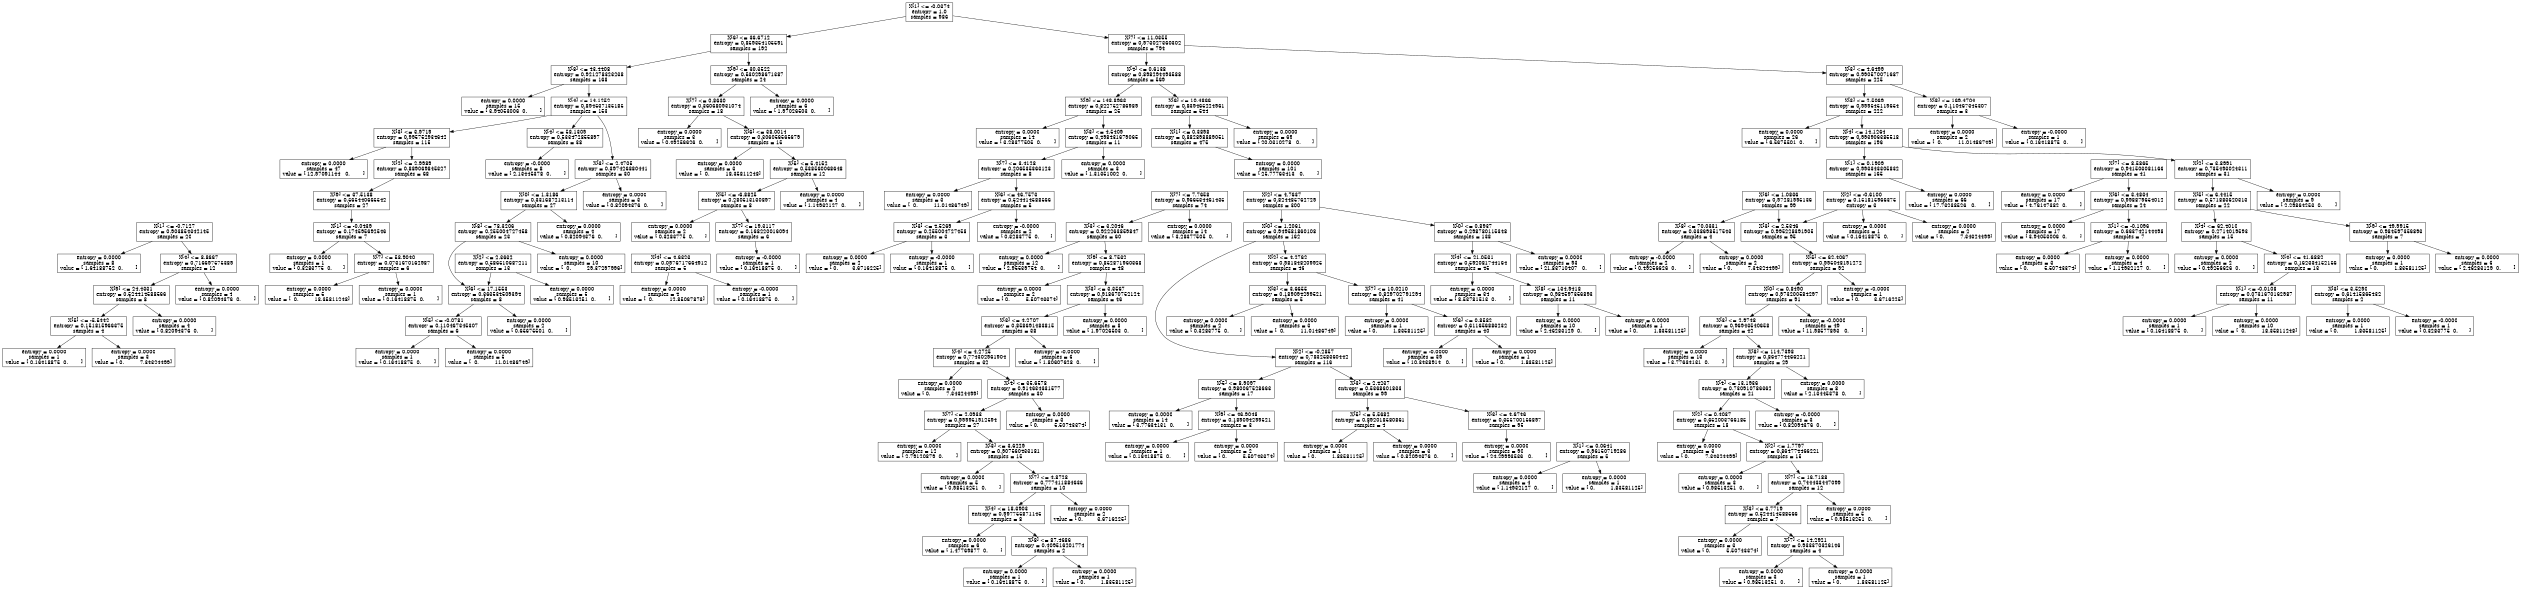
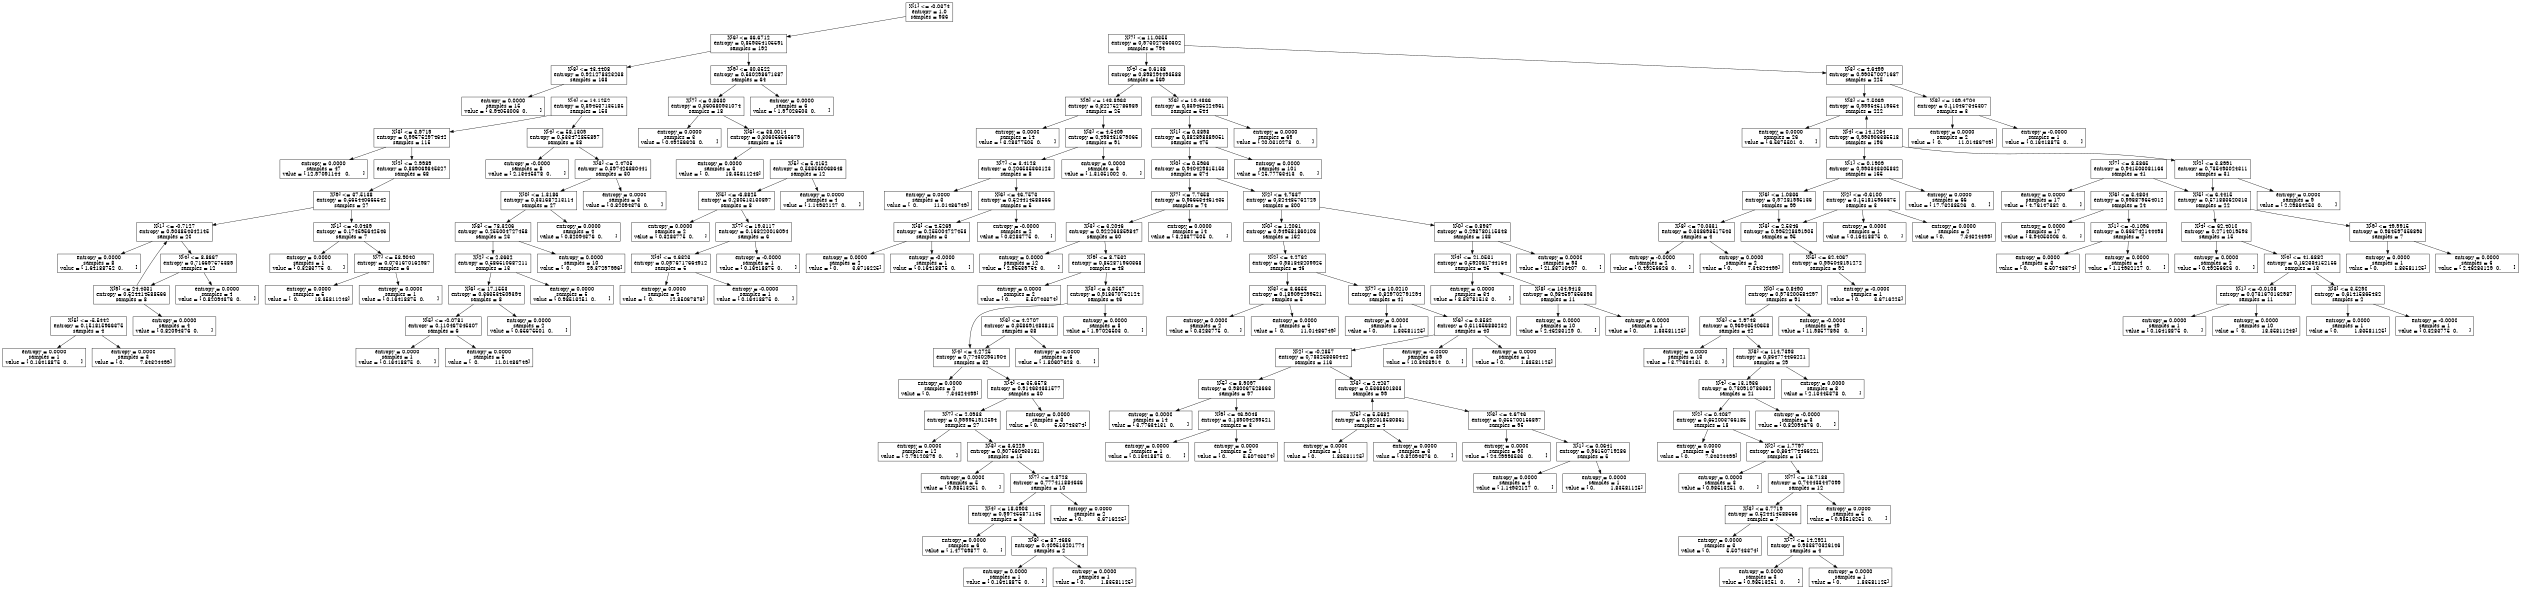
  digraph {
    node [shape=box]
    n1 [label="X[1] <= -0.0374\nentropy = 1.0\nsamples = 986"]
    n2 [label="X[6] <= 36.6712\nentropy = 0.859354105591\nsamples = 192"]
    n3 [label="X[7] <= 11.0355\nentropy = 0.973027360302\nsamples = 794"]
    n4 [label="X[8] <= 43.4408\nentropy = 0.921278323238\nsamples = 168"]
-   n5 [label="X[9] <= 30.3522\nentropy = 0.530298671387\nsamples = 24"]
+   n5 [label="X[9] <= 30.3522\nentropy = 0.530298671387\nsamples = 64"]
    n6 [label="X[4] <= 0.6138\nentropy = 0.898294493588\nsamples = 569"]
    n7 [label="X[3] <= 4.6499\nentropy = 0.990570071687\nsamples = 225"]
    n8 [label="entropy = 0.0000\nsamples = 15\nvalue = [ 3.94053006  0.        ]"]
    n9 [label="X[4] <= 14.1252\nentropy = 0.894537135185\nsamples = 153"]
    n10 [label="X[7] <= 0.8630\nentropy = 0.360680931074\nsamples = 18"]
    n11 [label="entropy = 0.0000\nsamples = 6\nvalue = [ 1.97026503  0.        ]"]
-   n12 [label="X[3] <= 3.9719\nentropy = 0.995752934642\nsamples = 115"]
+   n12 [label="X[3] <= 3.9719\nentropy = 0.995752974642\nsamples = 115"]
    n13 [label="X[4] <= 58.1309\nentropy = 0.533472855897\nsamples = 38"]
    n14 [label="X[2] <= 2.9989\nentropy = 0.889069845327\nsamples = 68"]
    n15 [label="entropy = 0.0000\nsamples = 47\nvalue = [ 12.97091144   0.        ]"]
    n16 [label="X[3] <= 2.4705\nentropy = 0.397426880441\nsamples = 30"]
    n17 [label="entropy = -0.0000\nsamples = 8\nvalue = [ 2.13445378  0.        ]"]
    n18 [label="X[9] <= 37.5138\nentropy = 0.565440665542\nsamples = 27"]
    n19 [label="X[1] <= -0.7127\nentropy = 0.903854342145\nsamples = 20"]
-   n20 [label="X[1] <= -0.0439\nentropy = 0.174595692546\nsamples = 7"]
+   n20 [label="X[1] <= -0.0439\nentropy = 0.174595642546\nsamples = 7"]
    n21 [label="X[7] <= 8.5865\nentropy = 0.941503081166\nsamples = 41"]
    n22 [label="entropy = 0.0000\nsamples = 17\nvalue = [ 4.76147382  0.        ]"]
    n23 [label="X[6] <= 3.4834\nentropy = 0.998879654012\nsamples = 24"]
    n24 [label="entropy = 0.0000\nsamples = 8\nvalue = [ 1.64188752  0.        ]"]
    n25 [label="X[4] <= 8.8667\nentropy = 0.716697575389\nsamples = 12"]
    n26 [label="X[7] <= 58.9040\nentropy = 0.0731670162987\nsamples = 6"]
    n27 [label="entropy = 0.0000\nsamples = 1\nvalue = [ 0.3283775  0.       ]"]
    n28 [label="X[9] <= 24.4331\nentropy = 0.524414588566\nsamples = 8"]
    n29 [label="entropy = 0.0000\nsamples = 4\nvalue = [ 0.82094376  0.        ]"]
    n30 [label="X[5] <= -5.5442\nentropy = 0.151815966375\nsamples = 4"]
    n31 [label="entropy = 0.0000\nsamples = 4\nvalue = [ 0.82094376  0.        ]"]
    n32 [label="entropy = 0.0000\nsamples = 1\nvalue = [ 0.16418875  0.        ]"]
    n33 [label="entropy = 0.0000\nsamples = 3\nvalue = [ 0.          7.34324499]"]
    n34 [label="entropy = 0.0000\nsamples = 5\nvalue = [  0.          18.35811248]"]
    n35 [label="entropy = 0.0000\nsamples = 1\nvalue = [ 0.16418875  0.        ]"]
    n36 [label="X[1] <= -0.1096\nentropy = 0.663742144498\nsamples = 7"]
    n37 [label="entropy = 0.0000\nsamples = 17\nvalue = [ 3.94053006  0.        ]"]
    n38 [label="entropy = 0.0000\nsamples = 3\nvalue = [ 0.          5.50743374]"]
    n39 [label="entropy = 0.0000\nsamples = 4\nvalue = [ 1.14932127  0.        ]"]
    n40 [label="entropy = 0.0000\nsamples = 3\nvalue = [ 0.82094376  0.        ]"]
    n41 [label="X[0] <= 1.3186\nentropy = 0.331687213114\nsamples = 27"]
    n42 [label="X[8] <= 78.3206\nentropy = 0.255004727458\nsamples = 23"]
    n43 [label="entropy = 0.0000\nsamples = 4\nvalue = [ 0.82094376  0.        ]"]
    n44 [label="entropy = 0.0000\nsamples = 10\nvalue = [  0.          29.37297996]"]
    n45 [label="X[2] <= 2.3632\nentropy = 0.586510687211\nsamples = 13"]
    n46 [label="X[6] <= 17.1553\nentropy = 0.363534509394\nsamples = 8"]
    n47 [label="entropy = 0.0000\nsamples = 5\nvalue = [ 0.98513251  0.        ]"]
    n48 [label="X[5] <= -0.0781\nentropy = 0.110467345307\nsamples = 6"]
    n49 [label="entropy = 0.0000\nsamples = 2\nvalue = [ 0.65675501  0.        ]"]
    n50 [label="entropy = 0.0000\nsamples = 1\nvalue = [ 0.16418875  0.        ]"]
    n51 [label="entropy = 0.0000\nsamples = 5\nvalue = [  0.          11.01486749]"]
    n52 [label="entropy = 0.0000\nsamples = 3\nvalue = [ 0.49256626  0.        ]"]
    n53 [label="X[6] <= 38.0014\nentropy = 0.306056565679\nsamples = 15"]
    n54 [label="entropy = 0.0000\nsamples = 3\nvalue = [  0.          18.35811248]"]
    n55 [label="X[5] <= 5.4152\nentropy = 0.538560068648\nsamples = 12"]
    n56 [label="X[5] <= -6.8825\nentropy = 0.280513130897\nsamples = 8"]
    n57 [label="entropy = 0.0000\nsamples = 4\nvalue = [ 1.14932127  0.        ]"]
    n58 [label="entropy = 0.0000\nsamples = 2\nvalue = [ 0.3283775  0.       ]"]
    n59 [label="X[7] <= 19.3117\nentropy = 0.168220016094\nsamples = 6"]
    n60 [label="X[4] <= 4.6323\nentropy = 0.0976717664912\nsamples = 5"]
    n61 [label="entropy = -0.0000\nsamples = 1\nvalue = [ 0.16418875  0.        ]"]
    n62 [label="entropy = 0.0000\nsamples = 4\nvalue = [  0.          12.85067873]"]
    n63 [label="entropy = -0.0000\nsamples = 1\nvalue = [ 0.16418875  0.        ]"]
    n64 [label="X[9] <= 148.8963\nentropy = 0.822752786989\nsamples = 25"]
    n65 [label="X[6] <= 10.4866\nentropy = 0.839465224961\nsamples = 544"]
    n66 [label="X[3] <= 2.5069\nentropy = 0.999545119654\nsamples = 222"]
    n67 [label="X[8] <= 169.4704\nentropy = 0.110467345307\nsamples = 3"]
    n68 [label="entropy = 0.0000\nsamples = 14\nvalue = [ 3.28377505  0.        ]"]
-   n69 [label="X[3] <= 4.5409\nentropy = 0.498431679065\nsamples = 11"]
+   n69 [label="X[3] <= 4.5409\nentropy = 0.498431679065\nsamples = 91"]
    n70 [label="X[1] <= 0.3898\nentropy = 0.882898889051\nsamples = 475"]
    n71 [label="entropy = 0.0000\nsamples = 69\nvalue = [ 20.0310278   0.       ]"]
    n72 [label="X[7] <= 3.4128\nentropy = 0.206535363123\nsamples = 8"]
    n73 [label="entropy = 0.0000\nsamples = 3\nvalue = [ 1.31351002  0.        ]"]
    n74 [label="entropy = 0.0000\nsamples = 3\nvalue = [  0.          11.01486749]"]
    n75 [label="X[6] <= 46.7573\nentropy = 0.524414588566\nsamples = 5"]
    n76 [label="X[3] <= 4.5269\nentropy = 0.255004727458\nsamples = 3"]
    n77 [label="entropy = -0.0000\nsamples = 2\nvalue = [ 0.3283775  0.       ]"]
    n78 [label="entropy = 0.0000\nsamples = 2\nvalue = [ 0.         3.6716225]"]
    n79 [label="entropy = -0.0000\nsamples = 1\nvalue = [ 0.16418875  0.        ]"]
+   n80 [label="X[0] <= 0.5966\nentropy = 0.940429815153\nsamples = 374"]
    n81 [label="entropy = 0.0000\nsamples = 101\nvalue = [ 25.77763413   0.        ]"]
    n82 [label="X[7] <= 7.7658\nentropy = 0.966534461435\nsamples = 74"]
    n83 [label="X[2] <= 4.7637\nentropy = 0.824485762729\nsamples = 300"]
    n84 [label="X[3] <= 3.2046\nentropy = 0.922263859847\nsamples = 60"]
    n85 [label="entropy = 0.0000\nsamples = 14\nvalue = [ 3.28377505  0.        ]"]
    n86 [label="X[0] <= 1.2061\nentropy = 0.949581860108\nsamples = 162"]
    n87 [label="X[0] <= 0.8937\nentropy = 0.298780115348\nsamples = 138"]
    n88 [label="entropy = 0.0000\nsamples = 12\nvalue = [ 2.95539754  0.        ]"]
    n89 [label="X[9] <= 8.7532\nentropy = 0.852871960368\nsamples = 48"]
    n90 [label="entropy = 0.0000\nsamples = 2\nvalue = [ 0.          5.50743374]"]
    n91 [label="X[3] <= 3.3567\nentropy = 0.918670752124\nsamples = 46"]
    n92 [label="entropy = 0.0000\nsamples = 8\nvalue = [ 1.97026503  0.        ]"]
    n93 [label="X[3] <= 4.2707\nentropy = 0.858691483815\nsamples = 38"]
    n94 [label="X[4] <= 4.2725\nentropy = 0.774302961904\nsamples = 32"]
    n95 [label="entropy = -0.0000\nsamples = 6\nvalue = [ 1.80607628  0.        ]"]
    n96 [label="entropy = 0.0000\nsamples = 2\nvalue = [ 0.          7.34324499]"]
    n97 [label="X[4] <= 35.6578\nentropy = 0.914634331577\nsamples = 30"]
    n98 [label="X[7] <= 2.0933\nentropy = 0.999951912594\nsamples = 27"]
    n99 [label="entropy = 0.0000\nsamples = 3\nvalue = [ 0.          5.50743374]"]
    n100 [label="entropy = 0.0000\nsamples = 12\nvalue = [ 2.79120879  0.        ]"]
    n101 [label="X[3] <= 3.6229\nentropy = 0.907560433181\nsamples = 15"]
    n102 [label="entropy = 0.0000\nsamples = 5\nvalue = [ 0.98513251  0.        ]"]
    n103 [label="X[7] <= 4.8728\nentropy = 0.777411884636\nsamples = 10"]
-   n104 [label="X[4] <= 18.3903\nentropy = 0.997755871145\nsamples = 8"]
+   n104 [label="X[4] <= 18.3903\nentropy = 0.997455871145\nsamples = 8"]
    n105 [label="entropy = 0.0000\nsamples = 2\nvalue = [ 0.         3.6716225]"]
    n106 [label="entropy = 0.0000\nsamples = 6\nvalue = [ 1.47769877  0.        ]"]
    n107 [label="X[8] <= 87.4686\nentropy = 0.409516201774\nsamples = 2"]
    n108 [label="entropy = 0.0000\nsamples = 1\nvalue = [ 0.16418875  0.        ]"]
    n109 [label="entropy = 0.0000\nsamples = 1\nvalue = [ 0.          1.83581125]"]
    n110 [label="X[2] <= -0.2857\nentropy = 0.783258360442\nsamples = 116"]
    n111 [label="X[2] <= 4.2762\nentropy = 0.981848209925\nsamples = 46"]
    n112 [label="X[4] <= 21.0531\nentropy = 0.592081744164\nsamples = 45"]
    n113 [label="entropy = 0.0000\nsamples = 93\nvalue = [ 21.83710407   0.        ]"]
-   n114 [label="X[5] <= 8.9097\nentropy = 0.980067528663\nsamples = 17"]
+   n114 [label="X[5] <= 8.9097\nentropy = 0.980067528663\nsamples = 97"]
    n115 [label="X[3] <= 2.4237\nentropy = 0.5368601833\nsamples = 99"]
    n116 [label="X[7] <= 10.0210\nentropy = 0.829702791294\nsamples = 41"]
    n117 [label="X[3] <= 3.6655\nentropy = 0.189094299521\nsamples = 5"]
    n118 [label="entropy = 0.0000\nsamples = 14\nvalue = [ 3.77634131  0.        ]"]
    n119 [label="X[9] <= 46.9048\nentropy = 0.189094299521\nsamples = 3"]
    n120 [label="X[5] <= 5.5682\nentropy = 0.892018580861\nsamples = 4"]
    n121 [label="X[3] <= 4.6746\nentropy = 0.355700156897\nsamples = 95"]
    n122 [label="entropy = 0.0000\nsamples = 1\nvalue = [ 0.16418875  0.        ]"]
    n123 [label="entropy = 0.0000\nsamples = 2\nvalue = [ 0.          5.50743374]"]
    n124 [label="entropy = 0.0000\nsamples = 1\nvalue = [ 0.          1.83581125]"]
    n125 [label="entropy = 0.0000\nsamples = 3\nvalue = [ 0.82094376  0.        ]"]
    n126 [label="entropy = 0.0000\nsamples = 90\nvalue = [ 24.29993536   0.        ]"]
    n127 [label="X[1] <= 0.0641\nentropy = 0.96150719286\nsamples = 5"]
    n128 [label="entropy = 0.0000\nsamples = 4\nvalue = [ 1.14932127  0.        ]"]
    n129 [label="entropy = 0.0000\nsamples = 1\nvalue = [ 0.          1.83581125]"]
    n130 [label="X[6] <= 0.8582\nentropy = 0.611656883232\nsamples = 40"]
    n131 [label="entropy = 0.0000\nsamples = 1\nvalue = [ 0.          1.83581125]"]
    n132 [label="entropy = 0.0000\nsamples = 3\nvalue = [  0.          11.01486749]"]
    n133 [label="entropy = 0.0000\nsamples = 2\nvalue = [ 0.3283775  0.       ]"]
    n134 [label="entropy = 0.0000\nsamples = 1\nvalue = [ 0.          1.83581125]"]
    n135 [label="entropy = -0.0000\nsamples = 39\nvalue = [ 10.3438914   0.       ]"]
    n136 [label="entropy = 0.0000\nsamples = 34\nvalue = [ 8.53781513  0.        ]"]
    n137 [label="X[8] <= 134.9418\nentropy = 0.984597356893\nsamples = 11"]
    n138 [label="entropy = 0.0000\nsamples = 10\nvalue = [ 2.46283129  0.        ]"]
    n139 [label="entropy = 0.0000\nsamples = 1\nvalue = [ 0.          1.83581125]"]
    n140 [label="entropy = 0.0000\nsamples = 26\nvalue = [ 6.5675501  0.       ]"]
    n141 [label="X[4] <= 14.1264\nentropy = 0.993906385518\nsamples = 196"]
    n142 [label="entropy = 0.0000\nsamples = 2\nvalue = [  0.          11.01486749]"]
    n143 [label="entropy = -0.0000\nsamples = 1\nvalue = [ 0.16418875  0.        ]"]
    n144 [label="X[1] <= 0.1909\nentropy = 0.993343305832\nsamples = 165"]
    n145 [label="X[2] <= 3.8991\nentropy = 0.735493024311\nsamples = 31"]
    n146 [label="X[6] <= 1.0836\nentropy = 0.97281995136\nsamples = 99"]
    n147 [label="entropy = 0.0000\nsamples = 66\nvalue = [ 17.73238526   0.        ]"]
    n148 [label="X[5] <= 6.4415\nentropy = 0.571883620313\nsamples = 22"]
    n149 [label="entropy = 0.0000\nsamples = 9\nvalue = [ 2.29864253  0.        ]"]
    n150 [label="X[8] <= 70.0331\nentropy = 0.338698517543\nsamples = 4"]
    n151 [label="X[3] <= 2.5346\nentropy = 0.995228391905\nsamples = 95"]
    n152 [label="entropy = 0.0000\nsamples = 2\nvalue = [ 0.          7.34324499]"]
    n153 [label="entropy = -0.0000\nsamples = 2\nvalue = [ 0.49256626  0.        ]"]
    n154 [label="X[5] <= 62.4067\nentropy = 0.995048191272\nsamples = 92"]
-   n155 [label="X[2] <= -0.6100\nentropy = 0.151815966375\nentropy = 3"]
+   n155 [label="X[2] <= -0.6100\nentropy = 0.151815966375\nsamples = 3"]
    n156 [label="entropy = 0.0000\nsamples = 1\nvalue = [ 0.16418875  0.        ]"]
    n157 [label="entropy = 0.0000\nsamples = 2\nvalue = [ 0.          7.34324499]"]
    n158 [label="X[0] <= 0.8490\nentropy = 0.973200584297\nsamples = 91"]
    n159 [label="entropy = -0.0000\nsamples = 1\nvalue = [ 0.         3.6716225]"]
    n160 [label="X[3] <= 2.9748\nentropy = 0.96943540658\nsamples = 42"]
    n161 [label="entropy = -0.0000\nsamples = 49\nvalue = [ 11.98577893   0.        ]"]
    n162 [label="entropy = 0.0000\nsamples = 13\nvalue = [ 3.77634131  0.        ]"]
    n163 [label="X[8] <= 114.7398\nentropy = 0.864774466221\nsamples = 29"]
    n164 [label="X[4] <= 13.1936\nentropy = 0.730910786362\nsamples = 21"]
    n165 [label="entropy = 0.0000\nsamples = 8\nvalue = [ 2.13445378  0.        ]"]
    n166 [label="X[2] <= 0.4037\nentropy = 0.652003766185\nsamples = 18"]
    n167 [label="entropy = -0.0000\nsamples = 3\nvalue = [ 0.82094376  0.        ]"]
    n168 [label="entropy = 0.0000\nsamples = 3\nvalue = [ 0.          7.34324499]"]
    n169 [label="X[2] <= 1.7797\nentropy = 0.864774466221\nsamples = 15"]
    n170 [label="entropy = 0.0000\nsamples = 3\nvalue = [ 0.98513251  0.        ]"]
    n171 [label="X[7] <= 16.7188\nentropy = 0.744433447099\nsamples = 12"]
    n172 [label="X[3] <= 3.7719\nentropy = 0.524414588566\nsamples = 7"]
    n173 [label="entropy = 0.0000\nsamples = 5\nvalue = [ 0.98513251  0.        ]"]
    n174 [label="entropy = 0.0000\nsamples = 3\nvalue = [ 0.          5.50743374]"]
    n175 [label="X[7] <= 14.2921\nentropy = 0.933370326146\nsamples = 4"]
    n176 [label="entropy = 0.0000\nsamples = 3\nvalue = [ 0.98513251  0.        ]"]
    n177 [label="entropy = 0.0000\nsamples = 1\nvalue = [ 0.          1.83581125]"]
    n178 [label="X[4] <= 62.4010\nentropy = 0.2714019593\nsamples = 15"]
    n179 [label="X[9] <= 49.9915\nentropy = 0.984597356893\nsamples = 7"]
    n180 [label="X[4] <= 41.6882\nentropy = 0.162334152156\nsamples = 13"]
    n181 [label="entropy = 0.0000\nsamples = 2\nvalue = [ 0.49256626  0.        ]"]
    n182 [label="entropy = 0.0000\nsamples = 6\nvalue = [ 2.46283129  0.        ]"]
    n183 [label="entropy = 0.0000\nsamples = 1\nvalue = [ 0.          1.83581125]"]
    n184 [label="X[1] <= -0.0108\nentropy = 0.0731670162987\nsamples = 11"]
    n185 [label="X[3] <= 3.5290\nentropy = 0.61415865432\nsamples = 2"]
    n186 [label="entropy = 0.0000\nsamples = 1\nvalue = [ 0.16418875  0.        ]"]
    n187 [label="entropy = 0.0000\nsamples = 10\nvalue = [  0.          18.35811248]"]
    n188 [label="entropy = 0.0000\nsamples = 1\nvalue = [ 0.          1.83581125]"]
    n189 [label="entropy = -0.0000\nsamples = 1\nvalue = [ 0.3283775  0.       ]"]
    n1 -> n2
-   n1 -> n3
    n2 -> n4
    n2 -> n5
    n3 -> n6
    n3 -> n7
    n4 -> n8
-   n4 -> n9
    n5 -> n10
    n5 -> n11
    n6 -> n64
    n6 -> n65
    n7 -> n66
    n7 -> n67
    n9 -> n12
    n9 -> n13
    n10 -> n52
    n10 -> n53
    n12 -> n14
    n12 -> n15
-   n9 -> n16
+   n13 -> n16
    n13 -> n17
    n14 -> n18
    n16 -> n40
    n16 -> n41
+   n18 -> n19
    n18 -> n20
    n19 -> n24
    n19 -> n25
    n20 -> n26
    n20 -> n27
    n21 -> n22
-   n21 -> n23
+   n21 -> n148
    n23 -> n36
    n23 -> n37
    n25 -> n28
    n25 -> n29
    n26 -> n34
    n26 -> n35
-   n28 -> n30
+   n28 -> n19
    n28 -> n31
    n30 -> n32
    n30 -> n33
    n36 -> n38
    n36 -> n39
    n41 -> n42
    n41 -> n43
    n42 -> n44
-   n42 -> n46
+   n42 -> n45
    n45 -> n46
    n45 -> n47
    n46 -> n48
    n46 -> n49
    n48 -> n50
    n48 -> n51
    n53 -> n54
-   n53 -> n55
    n55 -> n56
    n55 -> n57
    n56 -> n58
    n56 -> n59
+   n59 -> n60
    n59 -> n61
    n60 -> n62
    n60 -> n63
    n64 -> n68
    n64 -> n69
    n65 -> n70
    n65 -> n71
    n66 -> n140
-   n66 -> n141
+   n141 -> n66
    n67 -> n142
    n67 -> n143
    n69 -> n72
    n69 -> n73
+   n70 -> n80
    n70 -> n81
    n72 -> n74
    n72 -> n75
    n75 -> n76
    n75 -> n77
    n76 -> n78
    n76 -> n79
+   n80 -> n82
+   n80 -> n83
    n82 -> n84
    n82 -> n85
    n83 -> n86
    n83 -> n87
    n84 -> n88
    n84 -> n89
-   n86 -> n110
+   n130 -> n110
    n86 -> n111
    n87 -> n112
    n87 -> n113
    n89 -> n90
    n89 -> n91
    n91 -> n92
-   n91 -> n93
+   n91 -> n94
    n93 -> n94
    n93 -> n95
    n94 -> n96
    n94 -> n97
    n97 -> n98
    n97 -> n99
    n98 -> n100
    n98 -> n101
    n101 -> n102
    n101 -> n103
    n103 -> n104
    n103 -> n105
    n104 -> n106
    n104 -> n107
    n107 -> n108
    n107 -> n109
    n110 -> n114
    n110 -> n115
    n111 -> n116
    n111 -> n117
    n112 -> n136
-   n112 -> n137
+   n137 -> n112
    n114 -> n118
    n114 -> n119
-   n115 -> n120
+   n120 -> n115
    n115 -> n121
    n116 -> n130
    n116 -> n131
    n117 -> n132
    n117 -> n133
    n119 -> n122
    n119 -> n123
    n120 -> n124
    n120 -> n125
    n121 -> n126
+   n121 -> n127
    n127 -> n128
    n127 -> n129
    n130 -> n134
    n130 -> n135
    n137 -> n138
    n137 -> n139
    n141 -> n144
    n141 -> n145
+   n144 -> n146
    n144 -> n147
    n145 -> n148
    n145 -> n149
    n146 -> n150
    n146 -> n151
    n148 -> n178
    n148 -> n179
    n150 -> n152
    n150 -> n153
    n151 -> n154
-   n154 -> n158
    n154 -> n159
    n155 -> n151
    n155 -> n156
    n155 -> n157
    n158 -> n160
    n158 -> n161
    n160 -> n162
    n160 -> n163
    n163 -> n164
    n163 -> n165
    n164 -> n166
    n164 -> n167
    n166 -> n168
    n166 -> n169
    n169 -> n170
    n169 -> n171
    n171 -> n172
    n171 -> n173
    n172 -> n174
    n172 -> n175
    n175 -> n176
    n175 -> n177
    n178 -> n180
    n178 -> n181
    n179 -> n182
    n179 -> n183
    n180 -> n184
+   n180 -> n185
    n184 -> n186
    n184 -> n187
    n185 -> n188
    n185 -> n189
  }
